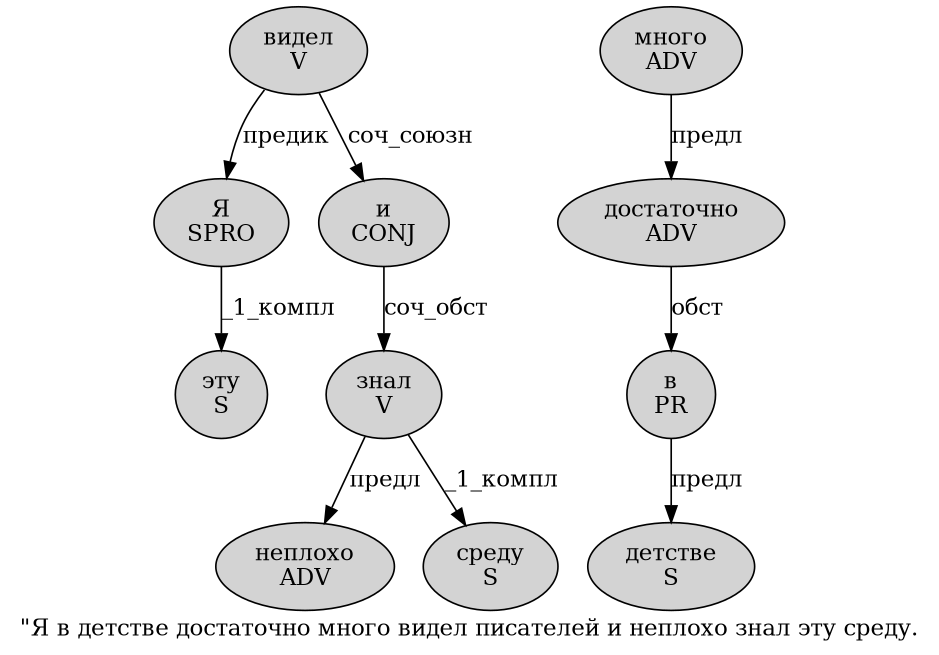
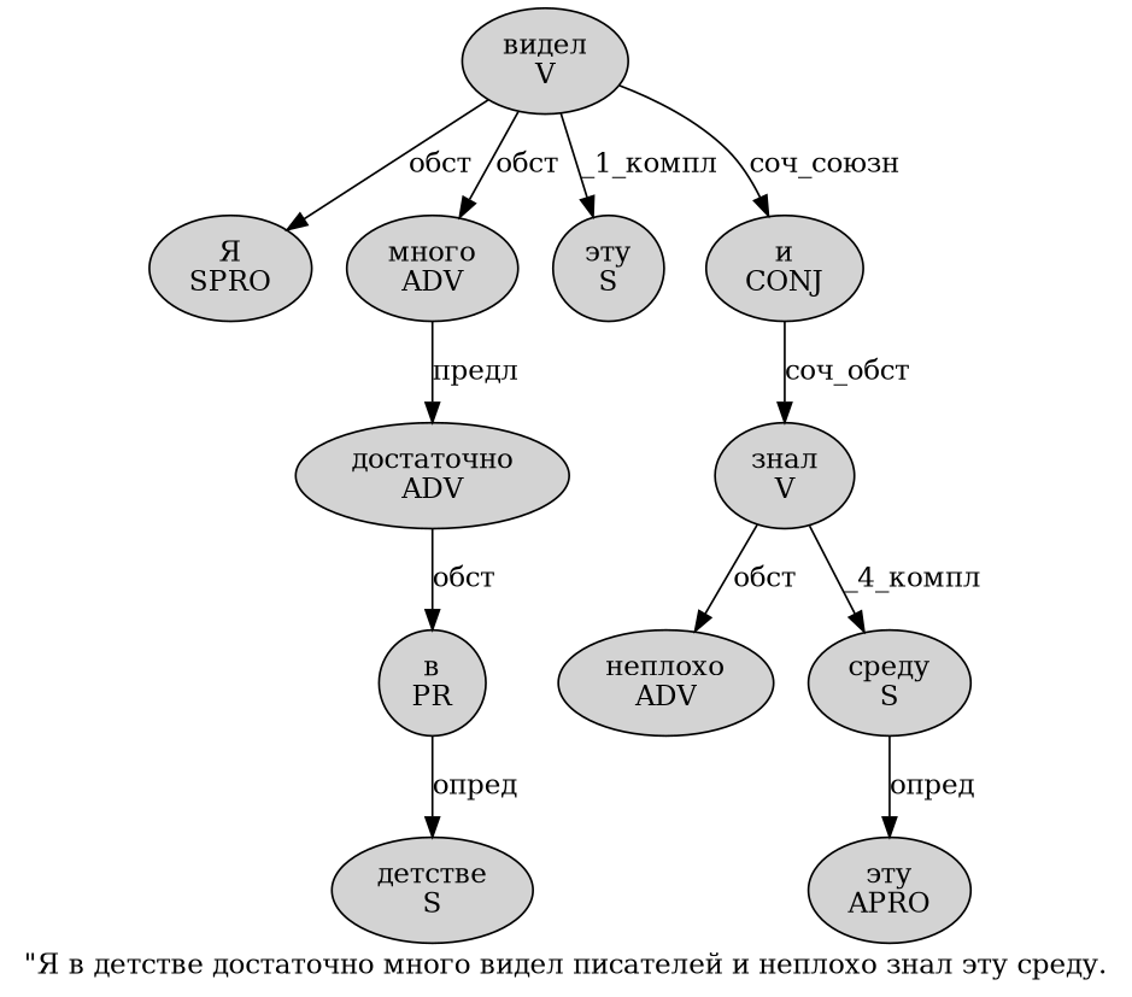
  digraph {
    label="\"Я в детстве достаточно много видел писателей и неплохо знал эту среду."
    node [fillcolor=lightgray penwidth=1 shape=ellipse style=filled]
    n1 [label="Я\nSPRO"]
    n2 [label="в\nPR"]
    n3 [label="детстве\nS"]
    n4 [label="достаточно\nADV"]
    n5 [label="много\nADV"]
    n6 [label="видел\nV"]
    n7 [label="эту\nS"]
    n8 [label="и\nCONJ"]
    n9 [label="знал\nV"]
    n10 [label="неплохо\nADV"]
    n11 [label="среду\nS"]
-   n2 -> n3 [label="предл"]
+   n12 [label="эту\nAPRO"]
+   n2 -> n3 [label="опред"]
    n4 -> n2 [label="обст"]
    n5 -> n4 [label="предл"]
-   n6 -> n1 [label="предик"]
-   n1 -> n7 [label="_1_компл"]
+   n6 -> n1 [label="обст"]
+   n6 -> n5 [label="обст"]
+   n6 -> n7 [label="_1_компл"]
    n6 -> n8 [label="соч_союзн"]
    n8 -> n9 [label="соч_обст"]
-   n9 -> n10 [label="предл"]
-   n9 -> n11 [label="_1_компл"]
+   n9 -> n10 [label="обст"]
+   n9 -> n11 [label="_4_компл"]
+   n11 -> n12 [label="опред"]
  }
